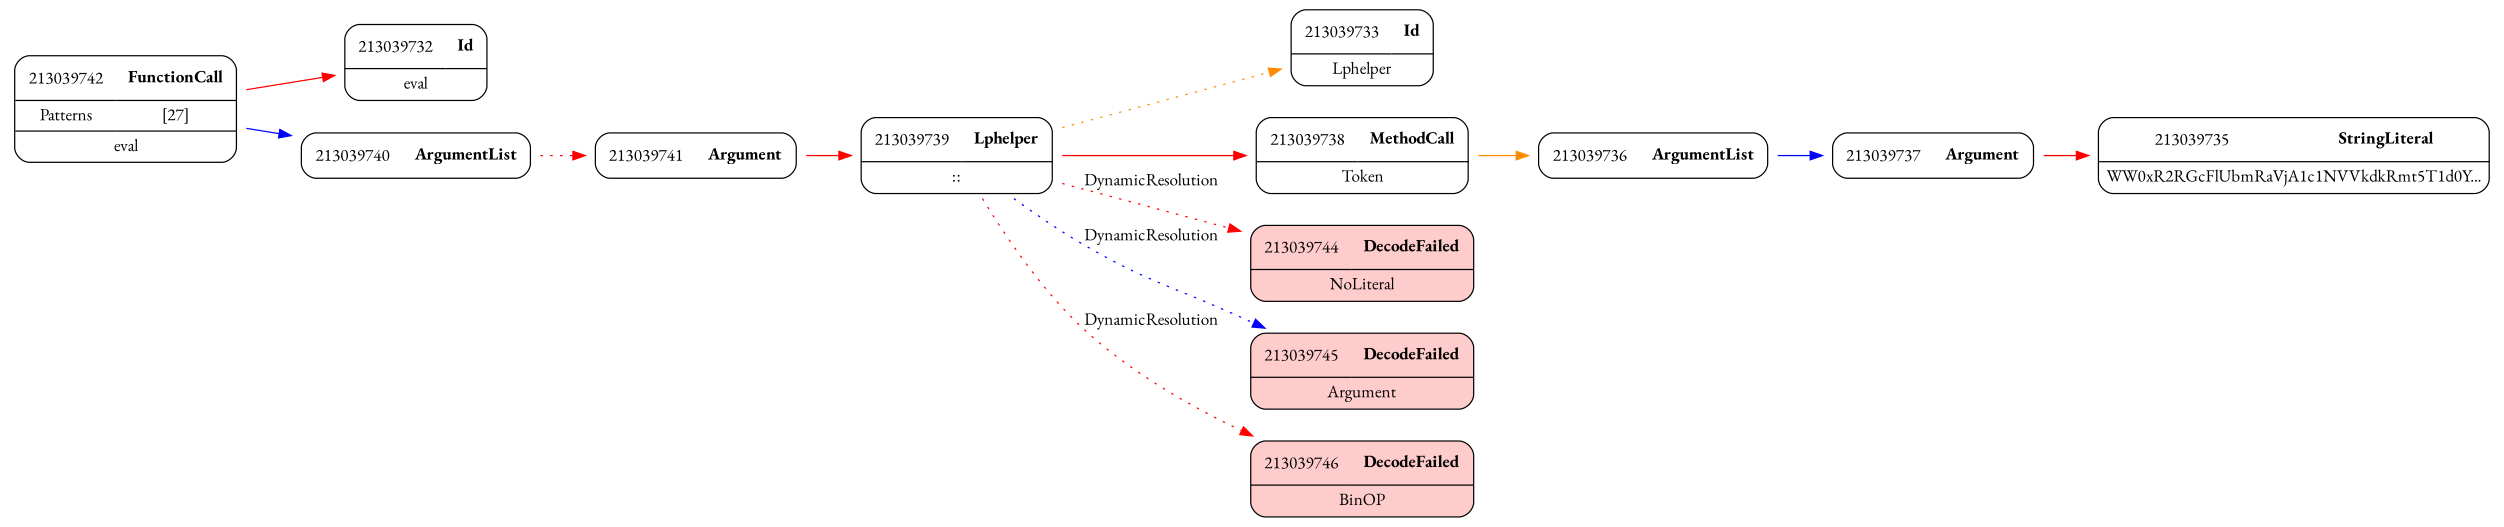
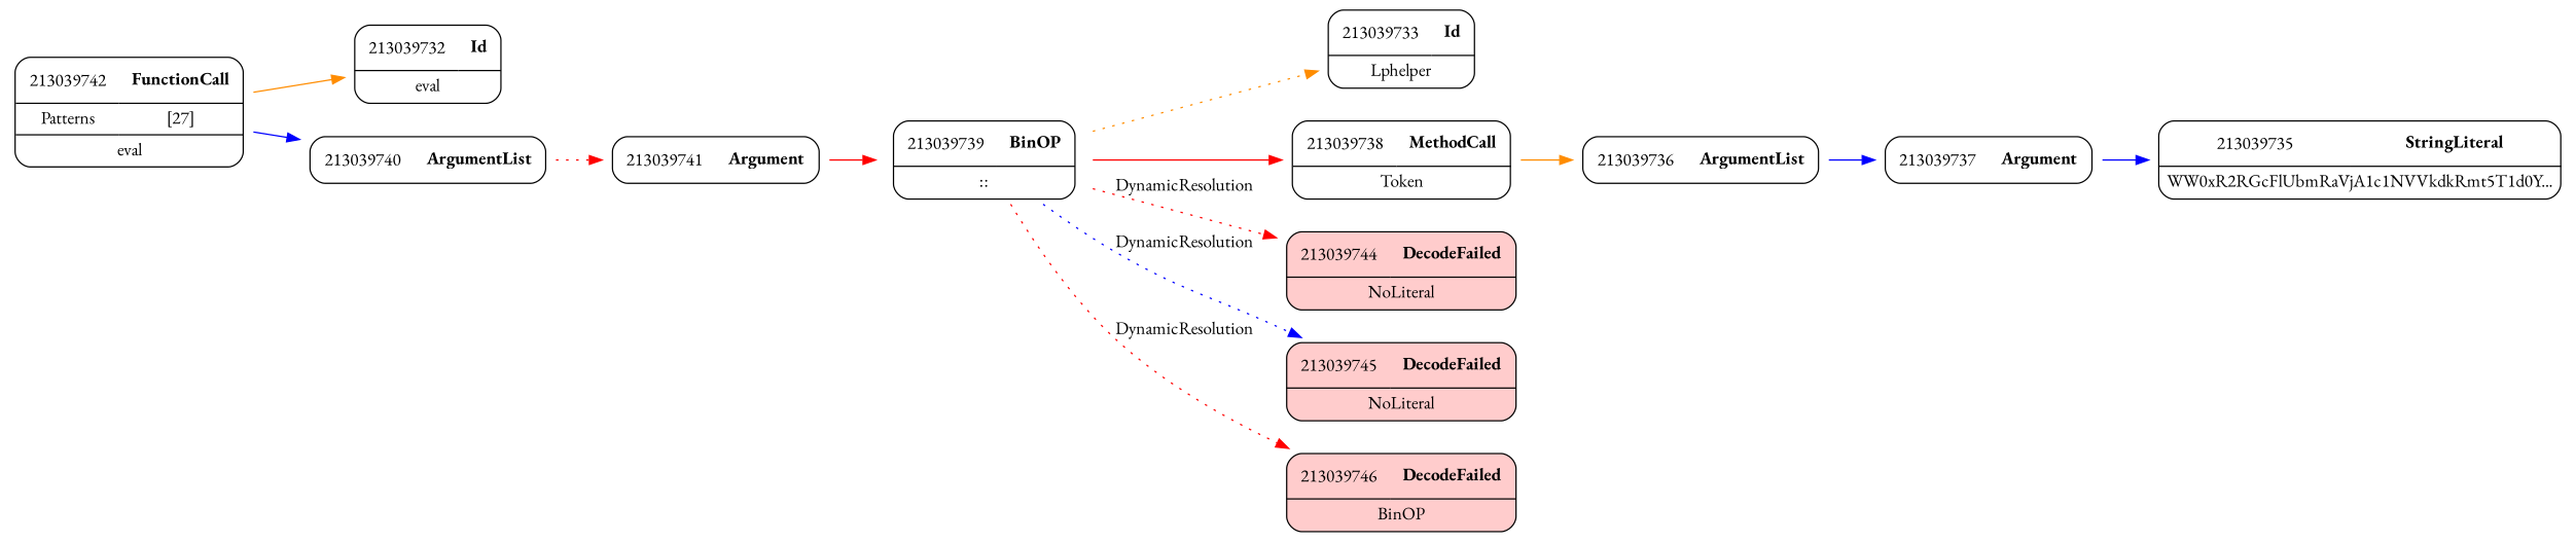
  digraph {
    fontname="EB Garamond"
    rankdir=LR
    node [fontname="EB Garamond" shape=none]
    edge [color=red fontname="EB Garamond" weight=2]
    n1 [label=<<TABLE border='1' cellspacing='0' cellpadding='10' style='rounded' ><TR><TD border='0'>213039735</TD><TD border='0'><B>StringLiteral</B></TD></TR><HR/><TR><TD border='0' cellpadding='5' colspan='2'>WW0xR2RGcFlUbmRaVjA1c1NVVkdkRmt5T1d0Y...</TD></TR></TABLE>>]
    n2 [label=<<TABLE border='1' cellspacing='0' cellpadding='10' style='rounded' ><TR><TD border='0'>213039732</TD><TD border='0'><B>Id</B></TD></TR><HR/><TR><TD border='0' cellpadding='5' colspan='2'>eval</TD></TR></TABLE>>]
    n3 [label=<<TABLE border='1' cellspacing='0' cellpadding='10' style='rounded' ><TR><TD border='0'>213039733</TD><TD border='0'><B>Id</B></TD></TR><HR/><TR><TD border='0' cellpadding='5' colspan='2'>Lphelper</TD></TR></TABLE>>]
    n4 [label=<<TABLE border='1' cellspacing='0' cellpadding='10' style='rounded' ><TR><TD border='0'>213039738</TD><TD border='0'><B>MethodCall</B></TD></TR><HR/><TR><TD border='0' cellpadding='5' colspan='2'>Token</TD></TR></TABLE>>]
    n5 [label=<<TABLE border='1' cellspacing='0' cellpadding='10' style='rounded' ><TR><TD border='0'>213039736</TD><TD border='0'><B>ArgumentList</B></TD></TR></TABLE>>]
    n6 [label=<<TABLE border='1' cellspacing='0' cellpadding='10' style='rounded' ><TR><TD border='0'>213039737</TD><TD border='0'><B>Argument</B></TD></TR></TABLE>>]
-   n7 [label=<<TABLE border='1' cellspacing='0' cellpadding='10' style='rounded' ><TR><TD border='0'>213039739</TD><TD border='0'><B>Lphelper</B></TD></TR><HR/><TR><TD border='0' cellpadding='5' colspan='2'>::</TD></TR></TABLE>>]
+   n7 [label=<<TABLE border='1' cellspacing='0' cellpadding='10' style='rounded' ><TR><TD border='0'>213039739</TD><TD border='0'><B>BinOP</B></TD></TR><HR/><TR><TD border='0' cellpadding='5' colspan='2'>::</TD></TR></TABLE>>]
    n8 [label=<<TABLE border='1' cellspacing='0' cellpadding='10' style='rounded' bgcolor='#FFCCCC' ><TR><TD border='0'>213039744</TD><TD border='0'><B>DecodeFailed</B></TD></TR><HR/><TR><TD border='0' cellpadding='5' colspan='2'>NoLiteral</TD></TR></TABLE>>]
-   n9 [label=<<TABLE border='1' cellspacing='0' cellpadding='10' style='rounded' bgcolor='#FFCCCC' ><TR><TD border='0'>213039745</TD><TD border='0'><B>DecodeFailed</B></TD></TR><HR/><TR><TD border='0' cellpadding='5' colspan='2'>Argument</TD></TR></TABLE>>]
+   n9 [label=<<TABLE border='1' cellspacing='0' cellpadding='10' style='rounded' bgcolor='#FFCCCC' ><TR><TD border='0'>213039745</TD><TD border='0'><B>DecodeFailed</B></TD></TR><HR/><TR><TD border='0' cellpadding='5' colspan='2'>NoLiteral</TD></TR></TABLE>>]
    n10 [label=<<TABLE border='1' cellspacing='0' cellpadding='10' style='rounded' bgcolor='#FFCCCC' ><TR><TD border='0'>213039746</TD><TD border='0'><B>DecodeFailed</B></TD></TR><HR/><TR><TD border='0' cellpadding='5' colspan='2'>BinOP</TD></TR></TABLE>>]
    n11 [label=<<TABLE border='1' cellspacing='0' cellpadding='10' style='rounded' ><TR><TD border='0'>213039742</TD><TD border='0'><B>FunctionCall</B></TD></TR><HR/><TR><TD border='0' cellpadding='5'>Patterns</TD><TD border='0' cellpadding='5'>[27]</TD></TR><HR/><TR><TD border='0' cellpadding='5' colspan='2'>eval</TD></TR></TABLE>>]
    n12 [label=<<TABLE border='1' cellspacing='0' cellpadding='10' style='rounded' ><TR><TD border='0'>213039740</TD><TD border='0'><B>ArgumentList</B></TD></TR></TABLE>>]
    n13 [label=<<TABLE border='1' cellspacing='0' cellpadding='10' style='rounded' ><TR><TD border='0'>213039741</TD><TD border='0'><B>Argument</B></TD></TR></TABLE>>]
    n4 -> n5 [color=darkorange]
    n5 -> n6 [color=blue]
-   n6 -> n1
+   n6 -> n1 [color=blue]
    n7 -> n3 [color=darkorange style=dotted]
    n7 -> n4
    n7 -> n8 [label=DynamicResolution style=dotted weight=""]
    n7 -> n9 [color=blue label=DynamicResolution style=dotted weight=""]
    n7 -> n10 [label=DynamicResolution style=dotted weight=""]
-   n11 -> n2
+   n11 -> n2 [color=darkorange]
    n11 -> n12 [color=blue]
    n12 -> n13 [style=dotted]
    n13 -> n7
  }
